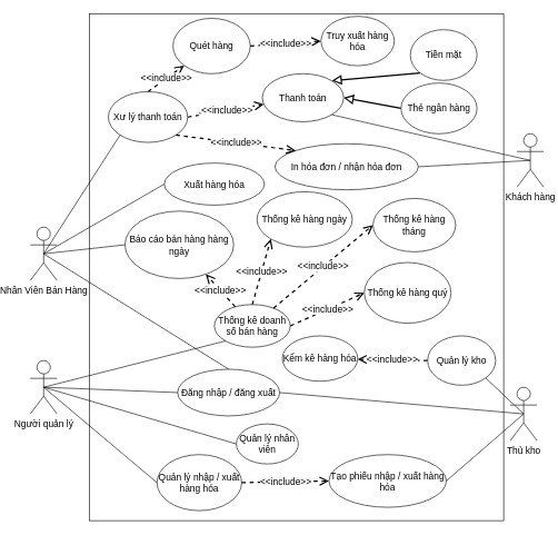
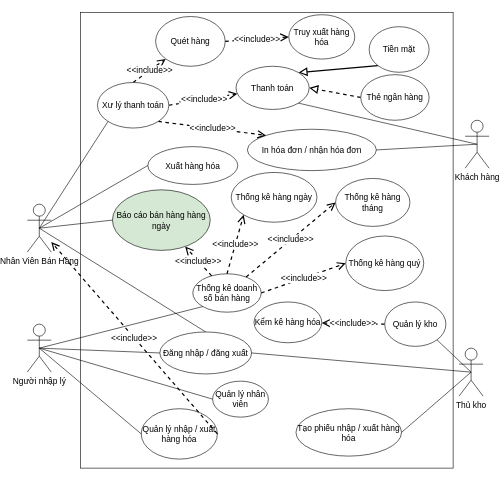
  <mxCell id="0" />
  <mxCell id="1" parent="0" />
  <mxCell id="2" value="" style="rounded=0;whiteSpace=wrap;html=1;" parent="1" vertex="1"><mxGeometry x="108.5" y="20" width="621.5" height="760" as="geometry" /></mxCell>
  <mxCell id="3" value="Nhân Viên Bán Hàng" style="shape=umlActor;verticalLabelPosition=bottom;verticalAlign=top;html=1;outlineConnect=0;fontSize=14;" parent="1" vertex="1"><mxGeometry x="20" y="340" width="40" height="80" as="geometry" /></mxCell>
- <mxCell id="4" value="Người quản lý" style="shape=umlActor;verticalLabelPosition=bottom;verticalAlign=top;html=1;outlineConnect=0;fontSize=14;" parent="1" vertex="1"><mxGeometry x="20" y="540" width="40" height="80" as="geometry" /></mxCell>
+ <mxCell id="4" value="Người nhập lý" style="shape=umlActor;verticalLabelPosition=bottom;verticalAlign=top;html=1;outlineConnect=0;fontSize=14;" parent="1" vertex="1"><mxGeometry x="20" y="540" width="40" height="80" as="geometry" /></mxCell>
  <mxCell id="5" value="Đăng nhập / đăng xuất" style="ellipse;whiteSpace=wrap;html=1;fontSize=14;" parent="1" vertex="1"><mxGeometry x="241" y="553" width="153" height="70" as="geometry" /></mxCell>
  <mxCell id="6" value="In hóa đơn / nhận hóa đơn" style="ellipse;whiteSpace=wrap;html=1;fontSize=14;" parent="1" vertex="1"><mxGeometry x="387" y="215" width="215" height="69" as="geometry" /></mxCell>
  <mxCell id="7" value="Thống kê hàng ngày" style="ellipse;whiteSpace=wrap;html=1;fontSize=14;" parent="1" vertex="1"><mxGeometry x="360" y="287" width="143" height="83" as="geometry" /></mxCell>
  <mxCell id="8" value="Thống kê hàng tháng" style="ellipse;whiteSpace=wrap;html=1;fontSize=14;" parent="1" vertex="1"><mxGeometry x="534" y="297" width="124" height="80" as="geometry" /></mxCell>
- <mxCell id="9" style="edgeStyle=none;rounded=0;orthogonalLoop=1;jettySize=auto;html=1;exitX=0;exitY=0.5;exitDx=0;exitDy=0;entryX=1;entryY=0.5;entryDx=0;entryDy=0;endArrow=block;endFill=0;fontSize=14;endSize=10;strokeWidth=2;" parent="1" source="10" target="21" edge="1"><mxGeometry relative="1" as="geometry" /></mxCell>
+ <mxCell id="9" style="edgeStyle=none;rounded=0;orthogonalLoop=1;jettySize=auto;html=1;exitX=0;exitY=0.5;exitDx=0;exitDy=0;entryX=1;entryY=0.5;entryDx=0;entryDy=0;endArrow=block;endFill=0;fontSize=14;endSize=10;strokeWidth=2;dashed=1;" parent="1" source="10" target="21" edge="1"><mxGeometry relative="1" as="geometry" /></mxCell>
  <mxCell id="10" value="Thẻ ngân hàng" style="ellipse;whiteSpace=wrap;html=1;fontSize=14;" parent="1" vertex="1"><mxGeometry x="576" y="124" width="114" height="76" as="geometry" /></mxCell>
  <mxCell id="11" style="edgeStyle=none;rounded=0;orthogonalLoop=1;jettySize=auto;html=1;exitX=0;exitY=1;exitDx=0;exitDy=0;entryX=1;entryY=0;entryDx=0;entryDy=0;endArrow=block;endFill=0;fontSize=14;spacing=2;strokeWidth=2;endSize=10;jumpSize=6;startSize=6;" parent="1" source="12" target="21" edge="1"><mxGeometry relative="1" as="geometry" /></mxCell>
  <mxCell id="12" value="Tiền mặt" style="ellipse;whiteSpace=wrap;html=1;fontSize=14;" parent="1" vertex="1"><mxGeometry x="590" y="44" width="100" height="76" as="geometry" /></mxCell>
  <mxCell id="13" value="&amp;lt;&amp;lt;include&amp;gt;&amp;gt;" style="edgeStyle=none;rounded=0;orthogonalLoop=1;jettySize=auto;html=1;exitX=0;exitY=0.5;exitDx=0;exitDy=0;endArrow=open;endFill=0;dashed=1;fontSize=14;strokeWidth=2;endSize=10;" parent="1" source="14" target="23" edge="1"><mxGeometry relative="1" as="geometry" /></mxCell>
  <mxCell id="14" value="Quản lý kho" style="ellipse;whiteSpace=wrap;html=1;fontSize=14;" parent="1" vertex="1"><mxGeometry x="616" y="503" width="102" height="74" as="geometry" /></mxCell>
  <mxCell id="15" value="&amp;lt;&amp;lt;include&amp;gt;&amp;gt;" style="edgeStyle=none;rounded=0;orthogonalLoop=1;jettySize=auto;html=1;dashed=1;endArrow=open;endFill=0;fontSize=14;endSize=10;strokeWidth=2;" parent="1" source="16" target="20" edge="1"><mxGeometry relative="1" as="geometry"><mxPoint x="530" y="510" as="sourcePoint" /></mxGeometry></mxCell>
  <mxCell id="16" value="Thống kê doanh số bán hàng" style="ellipse;whiteSpace=wrap;html=1;fontSize=14;" parent="1" vertex="1"><mxGeometry x="296" y="456" width="114" height="64" as="geometry" /></mxCell>
  <mxCell id="17" value="&amp;lt;&amp;lt;include&amp;gt;&amp;gt;" style="edgeStyle=none;rounded=0;orthogonalLoop=1;jettySize=auto;html=1;exitX=0.5;exitY=0;exitDx=0;exitDy=0;entryX=0;entryY=1;entryDx=0;entryDy=0;dashed=1;endArrow=open;endFill=0;fontSize=14;endSize=10;strokeWidth=2;" parent="1" source="16" target="7" edge="1"><mxGeometry relative="1" as="geometry" /></mxCell>
  <mxCell id="18" value="&amp;lt;&amp;lt;include&amp;gt;&amp;gt;" style="edgeStyle=none;rounded=0;orthogonalLoop=1;jettySize=auto;html=1;entryX=0;entryY=0.5;entryDx=0;entryDy=0;dashed=1;endArrow=open;endFill=0;fontSize=14;endSize=10;strokeWidth=2;" parent="1" source="16" target="8" edge="1"><mxGeometry relative="1" as="geometry" /></mxCell>
  <mxCell id="19" value="&amp;lt;&amp;lt;include&amp;gt;&amp;gt;" style="edgeStyle=none;rounded=0;orthogonalLoop=1;jettySize=auto;html=1;exitX=1;exitY=0.5;exitDx=0;exitDy=0;entryX=0;entryY=0.5;entryDx=0;entryDy=0;dashed=1;endArrow=open;endFill=0;fontSize=14;endSize=10;strokeWidth=2;" parent="1" source="16" target="22" edge="1"><mxGeometry relative="1" as="geometry" /></mxCell>
- <mxCell id="20" value="Báo cáo bán hàng hàng ngày" style="ellipse;whiteSpace=wrap;html=1;fontSize=14;" parent="1" vertex="1"><mxGeometry x="162" y="316" width="163" height="101" as="geometry" /></mxCell>
+ <mxCell id="20" value="Báo cáo bán hàng hàng ngày" style="ellipse;whiteSpace=wrap;html=1;fontSize=14;fillColor=#d5e8d4;" parent="1" vertex="1"><mxGeometry x="162" y="316" width="163" height="101" as="geometry" /></mxCell>
  <mxCell id="21" value="Thanh toán" style="ellipse;whiteSpace=wrap;html=1;fontSize=14;" parent="1" vertex="1"><mxGeometry x="368" y="110" width="122" height="72" as="geometry" /></mxCell>
- <mxCell id="22" value="Thống kê hàng quý" style="ellipse;whiteSpace=wrap;html=1;fontSize=14;" parent="1" vertex="1"><mxGeometry x="521" y="393" width="130" height="91" as="geometry" /></mxCell>
+ <mxCell id="22" value="Thống kê hàng quý" style="ellipse;whiteSpace=wrap;html=1;fontSize=14;" parent="1" vertex="1"><mxGeometry x="551" y="393" width="130" height="91" as="geometry" /></mxCell>
  <mxCell id="23" value="Kểm kê hàng hóa" style="ellipse;whiteSpace=wrap;html=1;fontSize=14;" parent="1" vertex="1"><mxGeometry x="398" y="503" width="113" height="68" as="geometry" /></mxCell>
  <mxCell id="24" value="&amp;lt;&amp;lt;include&amp;gt;&amp;gt;" style="edgeStyle=none;rounded=0;orthogonalLoop=1;jettySize=auto;html=1;exitX=0.5;exitY=0;exitDx=0;exitDy=0;entryX=0;entryY=1;entryDx=0;entryDy=0;dashed=1;endArrow=open;endFill=0;fontSize=14;endSize=10;strokeWidth=2;" parent="1" source="27" target="28" edge="1"><mxGeometry relative="1" as="geometry" /></mxCell>
  <mxCell id="25" value=",&amp;lt;&amp;lt;include&amp;gt;&amp;gt;" style="edgeStyle=none;rounded=0;orthogonalLoop=1;jettySize=auto;html=1;exitX=1;exitY=0.5;exitDx=0;exitDy=0;dashed=1;endArrow=open;endFill=0;fontSize=14;endSize=10;strokeWidth=2;" parent="1" source="27" target="21" edge="1"><mxGeometry relative="1" as="geometry" /></mxCell>
  <mxCell id="26" value="&amp;lt;&amp;lt;include&amp;gt;&amp;gt;" style="edgeStyle=none;rounded=0;orthogonalLoop=1;jettySize=auto;html=1;exitX=1;exitY=1;exitDx=0;exitDy=0;dashed=1;endArrow=open;endFill=0;entryX=0;entryY=0;entryDx=0;entryDy=0;fontSize=14;endSize=10;strokeWidth=2;" parent="1" source="27" target="6" edge="1"><mxGeometry relative="1" as="geometry"><mxPoint x="370" y="260" as="targetPoint" /></mxGeometry></mxCell>
  <mxCell id="27" value="Xư lý thanh toán" style="ellipse;whiteSpace=wrap;html=1;fontSize=14;" parent="1" vertex="1"><mxGeometry x="137" y="137" width="119" height="76" as="geometry" /></mxCell>
  <mxCell id="28" value="Quét hàng" style="ellipse;whiteSpace=wrap;html=1;fontSize=14;" parent="1" vertex="1"><mxGeometry x="234" y="27" width="116" height="83" as="geometry" /></mxCell>
  <mxCell id="29" value="" style="endArrow=none;html=1;entryX=0;entryY=1;entryDx=0;entryDy=0;exitX=0.5;exitY=0.5;exitDx=0;exitDy=0;exitPerimeter=0;fontSize=14;" parent="1" source="3" target="27" edge="1"><mxGeometry width="50" height="50" relative="1" as="geometry"><mxPoint x="380" y="340" as="sourcePoint" /><mxPoint x="430" y="290" as="targetPoint" /></mxGeometry></mxCell>
  <mxCell id="30" value="" style="endArrow=none;html=1;exitX=0.5;exitY=0.5;exitDx=0;exitDy=0;exitPerimeter=0;entryX=0;entryY=0.5;entryDx=0;entryDy=0;fontSize=14;" parent="1" source="3" target="20" edge="1"><mxGeometry width="50" height="50" relative="1" as="geometry"><mxPoint x="380" y="340" as="sourcePoint" /><mxPoint x="430" y="290" as="targetPoint" /></mxGeometry></mxCell>
  <mxCell id="31" value="" style="endArrow=none;html=1;entryX=0.5;entryY=0.5;entryDx=0;entryDy=0;entryPerimeter=0;exitX=0.5;exitY=0;exitDx=0;exitDy=0;fontSize=14;" parent="1" source="5" target="3" edge="1"><mxGeometry width="50" height="50" relative="1" as="geometry"><mxPoint x="320" y="520" as="sourcePoint" /><mxPoint x="430" y="490" as="targetPoint" /></mxGeometry></mxCell>
  <mxCell id="32" value="" style="endArrow=none;html=1;exitX=0;exitY=1;exitDx=0;exitDy=0;entryX=0.5;entryY=0.5;entryDx=0;entryDy=0;entryPerimeter=0;fontSize=14;" parent="1" source="16" target="4" edge="1"><mxGeometry width="50" height="50" relative="1" as="geometry"><mxPoint x="380" y="540" as="sourcePoint" /><mxPoint x="430" y="490" as="targetPoint" /></mxGeometry></mxCell>
  <mxCell id="33" value="" style="endArrow=none;html=1;entryX=0.5;entryY=0.5;entryDx=0;entryDy=0;entryPerimeter=0;exitX=0;exitY=0.5;exitDx=0;exitDy=0;fontSize=14;" parent="1" source="5" target="4" edge="1"><mxGeometry width="50" height="50" relative="1" as="geometry"><mxPoint x="380" y="540" as="sourcePoint" /><mxPoint x="430" y="490" as="targetPoint" /></mxGeometry></mxCell>
  <mxCell id="34" value="Khách hàng" style="shape=umlActor;verticalLabelPosition=bottom;verticalAlign=top;html=1;outlineConnect=0;fontSize=14;" parent="1" vertex="1"><mxGeometry x="750" y="200" width="40" height="80" as="geometry" /></mxCell>
  <mxCell id="35" value="" style="endArrow=none;html=1;entryX=0.5;entryY=0.5;entryDx=0;entryDy=0;entryPerimeter=0;exitX=1;exitY=1;exitDx=0;exitDy=0;fontSize=14;" parent="1" source="21" target="34" edge="1"><mxGeometry width="50" height="50" relative="1" as="geometry"><mxPoint x="380" y="440" as="sourcePoint" /><mxPoint x="430" y="390" as="targetPoint" /></mxGeometry></mxCell>
  <mxCell id="36" value="" style="endArrow=none;html=1;entryX=0.5;entryY=0.5;entryDx=0;entryDy=0;entryPerimeter=0;exitX=1;exitY=0.5;exitDx=0;exitDy=0;fontSize=14;" parent="1" source="6" target="34" edge="1"><mxGeometry width="50" height="50" relative="1" as="geometry"><mxPoint x="380" y="440" as="sourcePoint" /><mxPoint x="430" y="390" as="targetPoint" /></mxGeometry></mxCell>
  <mxCell id="37" value="Xuất hàng hóa" style="ellipse;whiteSpace=wrap;html=1;fontSize=14;" parent="1" vertex="1"><mxGeometry x="221" y="244" width="150" height="63" as="geometry" /></mxCell>
  <mxCell id="38" value="Truy xuất hàng hóa" style="ellipse;whiteSpace=wrap;html=1;fontSize=14;" parent="1" vertex="1"><mxGeometry x="456" y="24" width="110" height="74" as="geometry" /></mxCell>
  <mxCell id="39" value="&amp;lt;&amp;lt;include&amp;gt;&amp;gt;" style="edgeStyle=none;rounded=0;orthogonalLoop=1;jettySize=auto;html=1;exitX=1;exitY=0.5;exitDx=0;exitDy=0;entryX=0;entryY=0.5;entryDx=0;entryDy=0;dashed=1;endArrow=open;endFill=0;fontSize=14;endSize=10;strokeWidth=2;" parent="1" source="28" target="38" edge="1"><mxGeometry relative="1" as="geometry"><mxPoint x="381.56" y="118.62" as="sourcePoint" /><mxPoint x="439.996" y="50.002" as="targetPoint" /></mxGeometry></mxCell>
  <mxCell id="40" value="Thủ kho" style="shape=umlActor;verticalLabelPosition=bottom;verticalAlign=top;html=1;outlineConnect=0;fontSize=14;" parent="1" vertex="1"><mxGeometry x="740" y="580" width="40" height="80" as="geometry" /></mxCell>
  <mxCell id="41" value="Quản lý nhân viên" style="ellipse;whiteSpace=wrap;html=1;fontSize=14;" parent="1" vertex="1"><mxGeometry x="329" y="635" width="93" height="60" as="geometry" /></mxCell>
  <mxCell id="42" value="" style="endArrow=none;html=1;entryX=0;entryY=0.5;entryDx=0;entryDy=0;exitX=0.5;exitY=0.5;exitDx=0;exitDy=0;exitPerimeter=0;fontSize=14;" parent="1" source="4" target="41" edge="1"><mxGeometry width="50" height="50" relative="1" as="geometry"><mxPoint x="500" y="500" as="sourcePoint" /><mxPoint x="550" y="450" as="targetPoint" /></mxGeometry></mxCell>
  <mxCell id="43" value="" style="endArrow=none;html=1;entryX=0.5;entryY=0.5;entryDx=0;entryDy=0;entryPerimeter=0;exitX=1;exitY=1;exitDx=0;exitDy=0;fontSize=14;" parent="1" source="14" target="40" edge="1"><mxGeometry width="50" height="50" relative="1" as="geometry"><mxPoint x="500" y="500" as="sourcePoint" /><mxPoint x="550" y="450" as="targetPoint" /></mxGeometry></mxCell>
  <mxCell id="44" value="Quản lý nhập / xuất hàng hóa" style="ellipse;whiteSpace=wrap;html=1;fontSize=14;" parent="1" vertex="1"><mxGeometry x="210" y="681" width="127" height="84" as="geometry" /></mxCell>
  <mxCell id="45" value="" style="endArrow=none;html=1;entryX=0.5;entryY=0.5;entryDx=0;entryDy=0;entryPerimeter=0;exitX=1;exitY=0.5;exitDx=0;exitDy=0;fontSize=14;" parent="1" source="5" target="40" edge="1"><mxGeometry width="50" height="50" relative="1" as="geometry"><mxPoint x="500" y="500" as="sourcePoint" /><mxPoint x="550" y="450" as="targetPoint" /></mxGeometry></mxCell>
  <mxCell id="46" value="" style="endArrow=none;html=1;entryX=0.5;entryY=0.5;entryDx=0;entryDy=0;entryPerimeter=0;exitX=0;exitY=0.5;exitDx=0;exitDy=0;fontSize=14;" parent="1" source="44" target="4" edge="1"><mxGeometry width="50" height="50" relative="1" as="geometry"><mxPoint x="370" y="430" as="sourcePoint" /><mxPoint x="420" y="380" as="targetPoint" /></mxGeometry></mxCell>
  <mxCell id="47" value="Tạo phiếu nhập / xuất hàng hóa" style="ellipse;whiteSpace=wrap;html=1;fontSize=14;" parent="1" vertex="1"><mxGeometry x="468" y="681" width="176" height="79" as="geometry" /></mxCell>
  <mxCell id="48" value="" style="endArrow=none;html=1;entryX=0.5;entryY=0.5;entryDx=0;entryDy=0;entryPerimeter=0;exitX=1;exitY=0.5;exitDx=0;exitDy=0;fontSize=14;" parent="1" source="47" target="40" edge="1"><mxGeometry width="50" height="50" relative="1" as="geometry"><mxPoint x="370" y="430" as="sourcePoint" /><mxPoint x="420" y="380" as="targetPoint" /></mxGeometry></mxCell>
- <mxCell id="49" value="&amp;lt;&amp;lt;include&amp;gt;&amp;gt;" style="edgeStyle=none;rounded=0;orthogonalLoop=1;jettySize=auto;html=1;dashed=1;endArrow=open;endFill=0;exitX=1;exitY=0.5;exitDx=0;exitDy=0;entryX=0;entryY=0.5;entryDx=0;entryDy=0;fontSize=14;endSize=10;strokeWidth=2;" parent="1" source="44" target="47" edge="1"><mxGeometry relative="1" as="geometry"><mxPoint x="439.921" y="752.332" as="sourcePoint" /><mxPoint x="368.572" y="690.003" as="targetPoint" /></mxGeometry></mxCell>
+ <mxCell id="49" value="&amp;lt;&amp;lt;include&amp;gt;&amp;gt;" style="edgeStyle=none;rounded=0;orthogonalLoop=1;jettySize=auto;html=1;dashed=1;endArrow=open;endFill=0;exitX=1;exitY=0.5;exitDx=0;exitDy=0;fontSize=14;endSize=10;strokeWidth=2;" parent="1" source="44" target="3" edge="1"><mxGeometry relative="1" as="geometry"><mxPoint x="439.921" y="752.332" as="sourcePoint" /><mxPoint x="368.572" y="690.003" as="targetPoint" /></mxGeometry></mxCell>
  <mxCell id="50" value="" style="endArrow=none;html=1;entryX=0.5;entryY=0.5;entryDx=0;entryDy=0;entryPerimeter=0;exitX=0;exitY=0.5;exitDx=0;exitDy=0;fontSize=14;" parent="1" source="37" target="3" edge="1"><mxGeometry width="50" height="50" relative="1" as="geometry"><mxPoint x="362" y="434" as="sourcePoint" /><mxPoint x="412" y="384" as="targetPoint" /></mxGeometry></mxCell>
